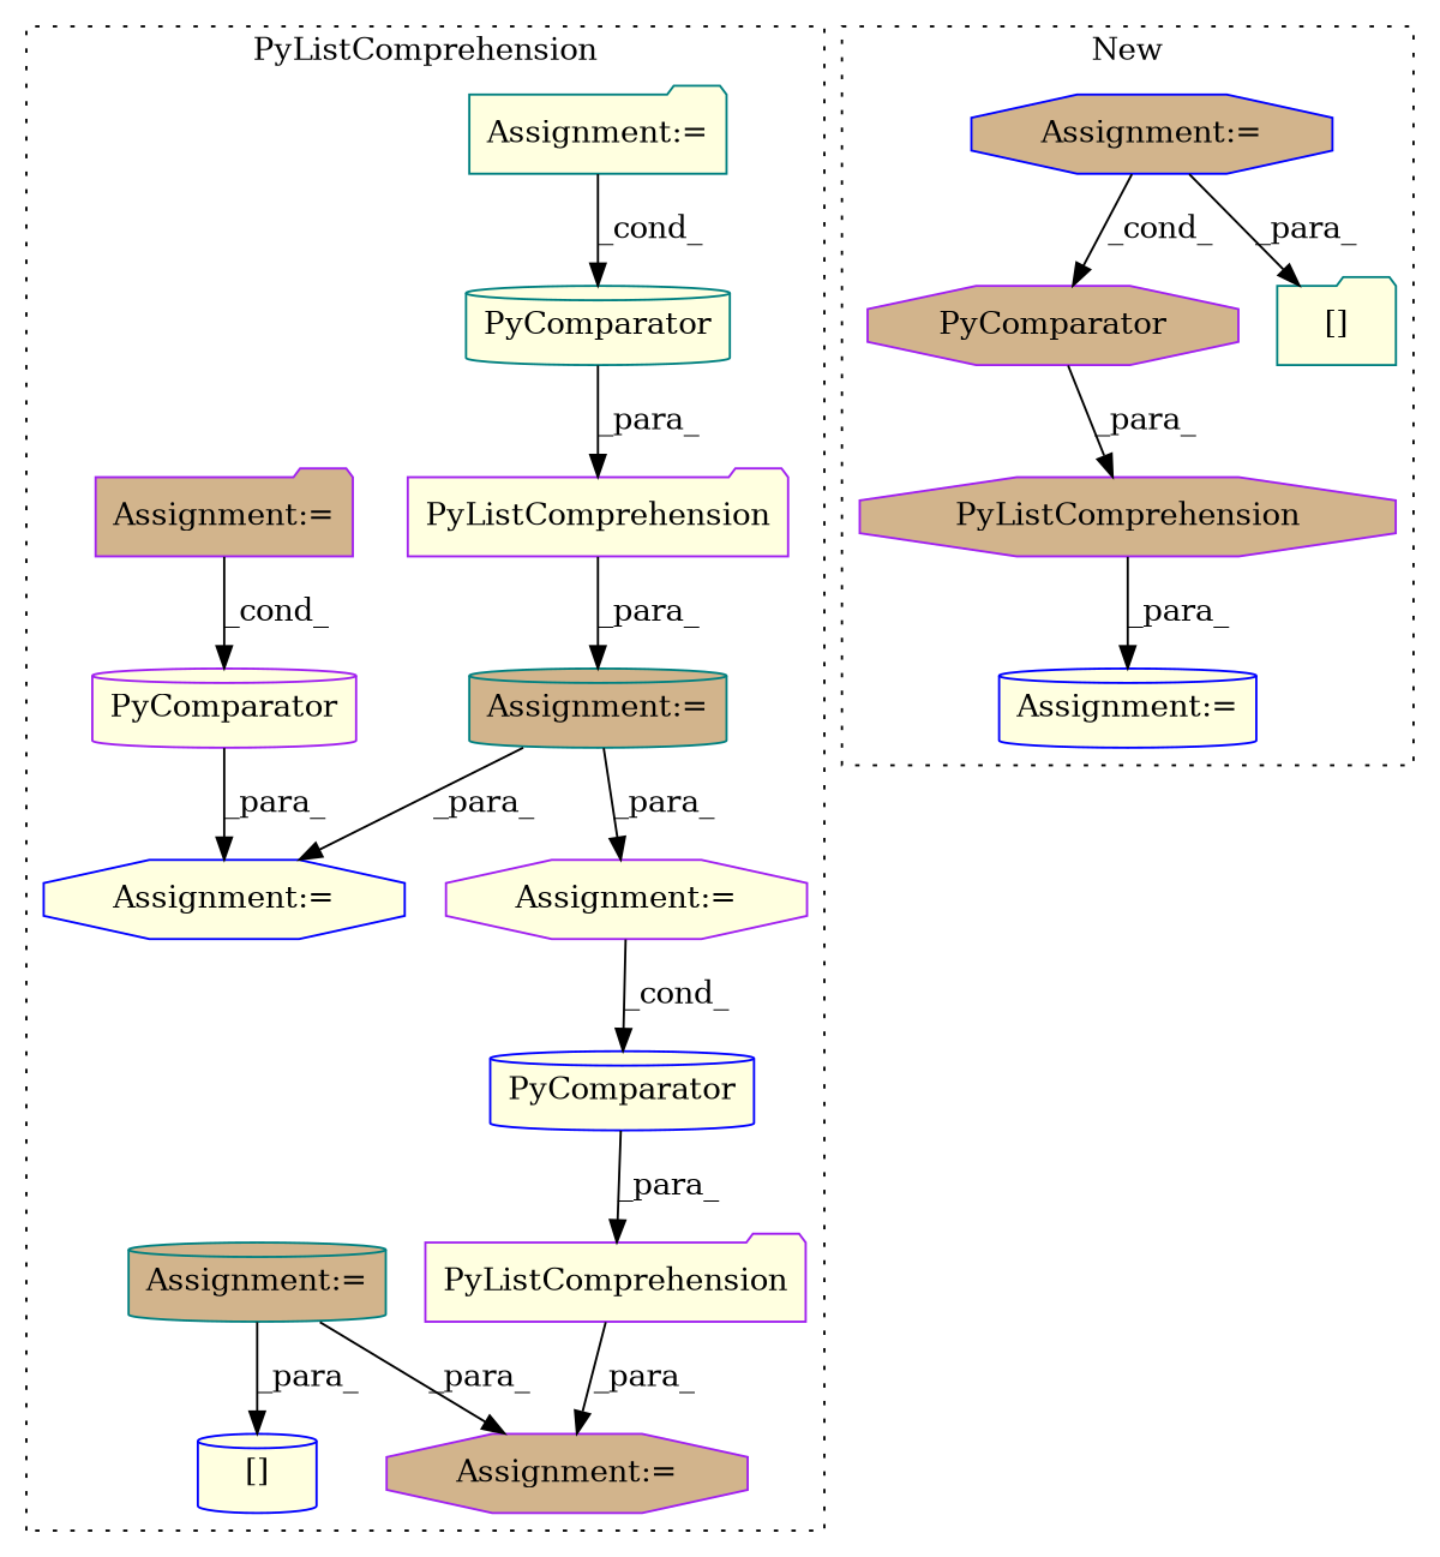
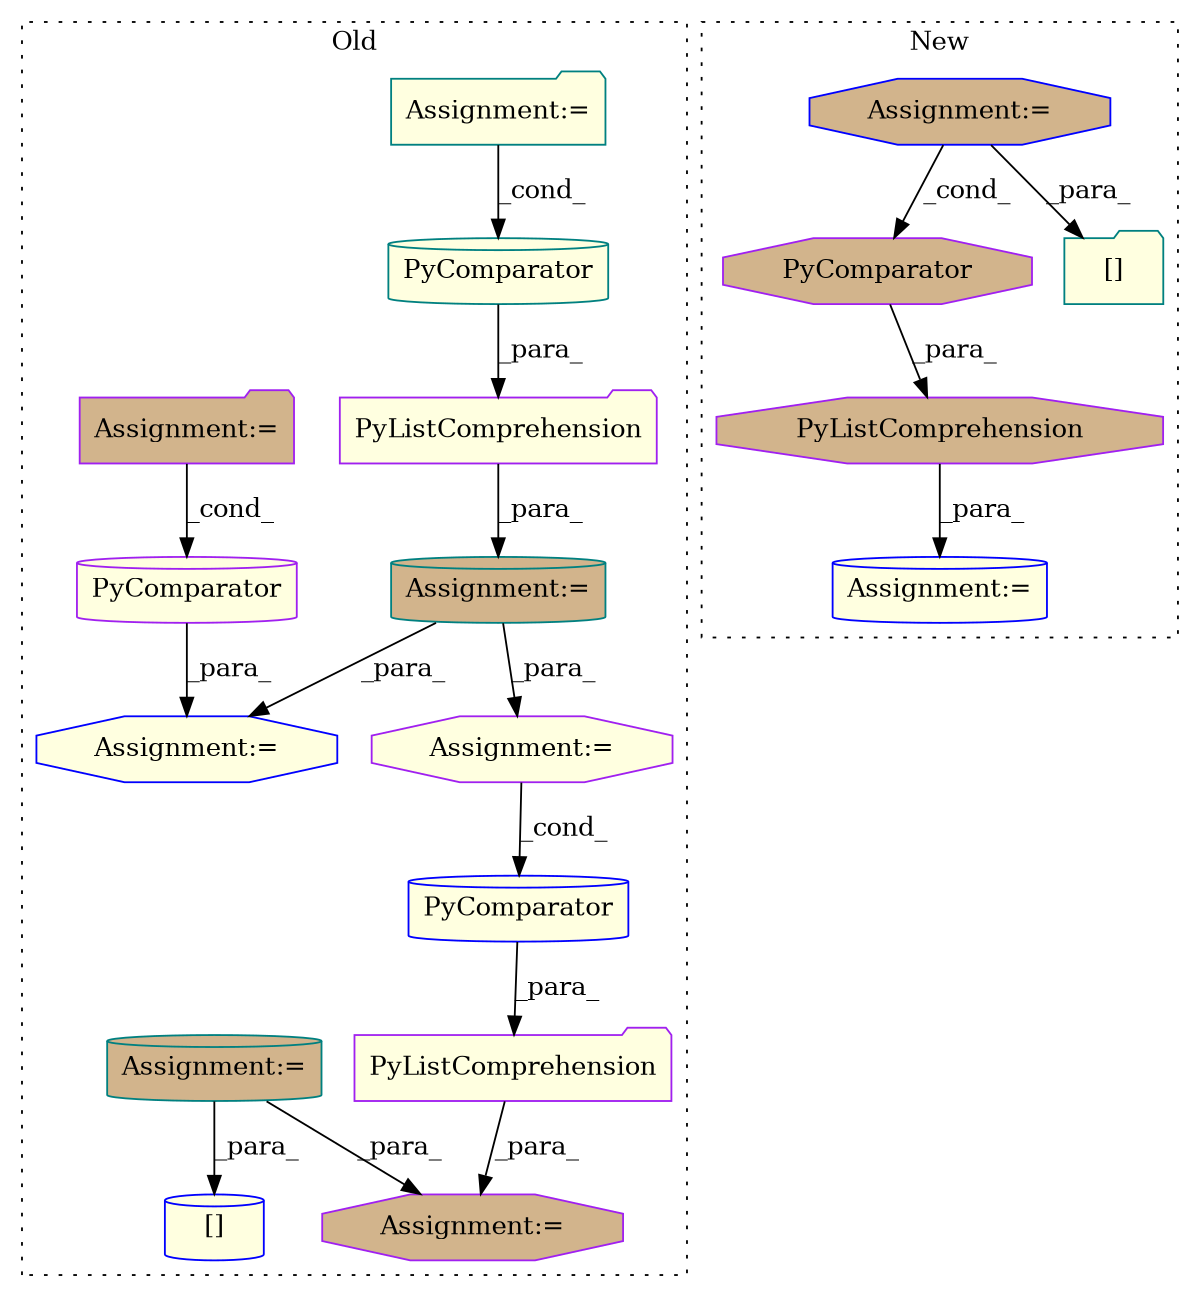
  digraph {
    node [a=7 l=1 s=2607 shape=cylinder style=filled fillcolor=lightyellow color=purple]
    n1 [a=113 l=37 label=PyComparator color=blue]
    n2 [l=33 label="Assignment:=" s=1872 shape=folder color=teal]
    n3 [a=109 l=139 label=PyListComprehension s=2513 shape=folder]
    n4 [label="Assignment:=" s=2335 shape=octagon fillcolor=tan]
    n5 [l=14 label="Assignment:=" s=1773 fillcolor=tan color=teal]
    n6 [l=37 label="Assignment:=" shape=octagon]
    n7 [a=113 l=33 label=PyComparator s=1872 color=teal]
    n8 [a=109 l=126 label=PyListComprehension s=1787 shape=folder]
    n9 [label="Assignment:=" s=1997 shape=octagon color=blue]
    n10 [l=38 label="Assignment:=" s=2457 fillcolor=tan color=teal]
    n11 [a=2 l="5,1" label="[]" s="2350,2364" color=blue]
    n12 [a=113 l=38 label=PyComparator s=2120]
    n13 [l=38 label="Assignment:=" s=2120 shape=folder fillcolor=tan]
    n14 [a=113 l=39 label=PyComparator s=2508 shape=octagon fillcolor=tan]
    n15 [label="Assignment:=" s=2207 shape=octagon fillcolor=tan color=blue]
    n16 [a=109 l=122 label=PyListComprehension s=2433 shape=octagon fillcolor=tan]
    n17 [l=14 label="Assignment:=" s=2419 color=blue]
    n18 [a=2 l="6,1" label="[]" s="2433,2443" shape=folder color=teal]
    subgraph cluster_1 {
-     label=PyListComprehension
+     label=Old
      style=dotted
      n1
      n2
      n3
      n4
      n5
      n6
      n7
      n8
      n9
      n10
      n11
      n12
      n13
    }
    subgraph cluster_2 {
      label=New
      style=dotted
      n14
      n15
      n16
      n17
      n18
    }
    n1 -> n3 [label=_para_]
    n2 -> n7 [label=_cond_]
    n3 -> n4 [label=_para_]
    n5 -> n6 [label=_para_]
    n5 -> n9 [label=_para_]
    n6 -> n1 [label=_cond_]
    n7 -> n8 [label=_para_]
    n8 -> n5 [label=_para_]
    n10 -> n4 [label=_para_]
    n10 -> n11 [label=_para_]
    n12 -> n9 [label=_para_]
    n13 -> n12 [label=_cond_]
    n14 -> n16 [label=_para_]
    n15 -> n14 [label=_cond_]
    n15 -> n18 [label=_para_]
    n16 -> n17 [label=_para_]
  }
